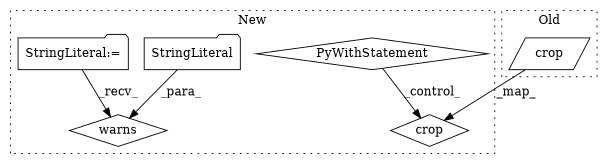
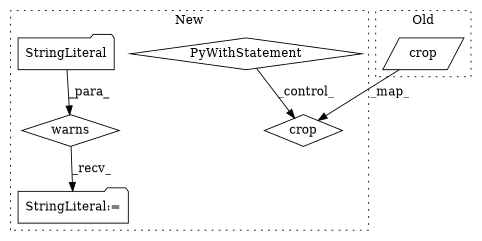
  digraph {
    node [a=32 l="5,1" shape=diamond]
    n1 [label=crop s="7510,7524"]
    n2 [a=104 l="10,2" label=PyWithStatement s="7427,7493"]
    n3 [l="6,1" label=warns s="7444,7492"]
    n4 [a=45 l=27 label=StringLiteral s=7465 shape=folder]
    n5 [a=7 l=6 label="StringLiteral:=" s=7274 shape=folder]
    n6 [label=crop s="7305,7319" shape=parallelogram]
    subgraph cluster_1 {
      label=New
      style=dotted
      n1
      n2
      n3
      n4
      n5
    }
    subgraph cluster_2 {
      label=Old
      style=dotted
      n6
    }
    n2 -> n1 [label=_control_]
    n4 -> n3 [label=_para_]
-   n5 -> n3 [label=_recv_]
+   n3 -> n5 [label=_recv_]
    n6 -> n1 [label=_map_]
  }
